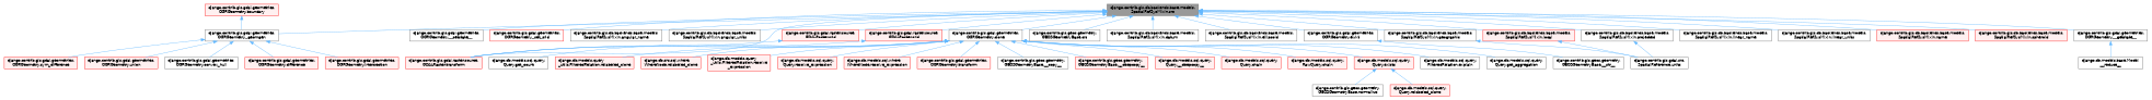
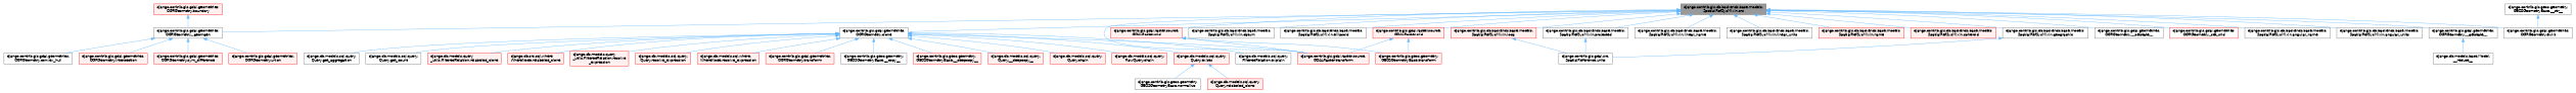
  digraph {
    rankdir=TB
    node [color=red fillcolor=white fontname=Helvetica fontsize=10 shape=box style=filled]
    edge [color=steelblue1 dir=back fontname=Helvetica fontsize=10 labelfontname=Helvetica labelfontsize=10 style=solid]
    n1 [color=gray40 fillcolor=grey60 fontcolor=black height=0.2 label="django.contrib.gis.db.backends.base.models.\lSpatialRefSysMixin.srs" width=0.4]
    n2 [color=grey40 height=0.2 label="django.contrib.gis.gdal.geometries.\lOGRGeometry.__getstate__" width=0.4]
    n3 [color=grey40 height=0.2 label="django.contrib.gis.gdal.geometries.\lOGRGeometry.__setstate__" width=0.4]
    n4 [color=grey40 height=0.2 label="django.contrib.gis.gdal.geometries.\lOGRGeometry._geomgen" width=0.4]
    n5 [height=0.2 label="django.contrib.gis.gdal.geometries.\lOGRGeometry._set_srid" width=0.4]
    n6 [color=grey40 height=0.2 label="django.contrib.gis.db.backends.base.models.\lSpatialRefSysMixin.angular_name" width=0.4]
    n7 [color=grey40 height=0.2 label="django.contrib.gis.db.backends.base.models.\lSpatialRefSysMixin.angular_units" width=0.4]
    n8 [color=grey40 height=0.2 label="django.contrib.gis.gdal.geometries.\lOGRGeometry.clone" width=0.4]
    n9 [fillcolor="#FFF0F0" height=0.2 label="django.contrib.gis.gdal.raster.source.\lGDALRaster.transform" width=0.4]
-   n10 [color=grey40 height=0.2 label="django.contrib.gis.geos.geometry.\lGEOSGeometryBase.crs" width=0.4]
    n11 [color=grey40 height=0.2 label="django.contrib.gis.db.backends.base.models.\lSpatialRefSysMixin.datum" width=0.4]
    n12 [color=grey40 height=0.2 label="django.contrib.gis.db.backends.base.models.\lSpatialRefSysMixin.ellipsoid" width=0.4]
    n13 [color=grey40 height=0.2 label="django.contrib.gis.gdal.geometries.\lOGRGeometry.ewkt" width=0.4]
    n14 [color=grey40 height=0.2 label="django.contrib.gis.db.backends.base.models.\lSpatialRefSysMixin.geographic" width=0.4]
    n15 [color=grey40 height=0.2 label="django.contrib.gis.db.backends.base.models.\lSpatialRefSysMixin.linear_name" width=0.4]
    n16 [color=grey40 height=0.2 label="django.contrib.gis.db.backends.base.models.\lSpatialRefSysMixin.linear_units" width=0.4]
    n17 [fillcolor="#FFF0F0" height=0.2 label="django.contrib.gis.db.backends.base.models.\lSpatialRefSysMixin.local" width=0.4]
    n18 [fillcolor="#FFF0F0" height=0.2 label="django.contrib.gis.db.backends.base.models.\lSpatialRefSysMixin.name" width=0.4]
    n19 [color=grey40 height=0.2 label="django.contrib.gis.db.backends.base.models.\lSpatialRefSysMixin.projected" width=0.4]
    n20 [fillcolor="#FFF0F0" height=0.2 label="django.contrib.gis.db.backends.base.models.\lSpatialRefSysMixin.spheroid" width=0.4]
    n21 [fillcolor="#FFF0F0" height=0.2 label="django.contrib.gis.gdal.raster.source.\lGDALRaster.srid" width=0.4]
    n22 [fillcolor="#FFF0F0" height=0.2 label="django.contrib.gis.gdal.raster.source.\lGDALRaster.srid" width=0.4]
    n23 [color=grey40 height=0.2 label="django.db.models.base.Model.\l__reduce__" width=0.4]
    n24 [color=grey40 height=0.2 label="django.contrib.gis.gdal.geometries.\lOGRGeometry.convex_hull" width=0.4]
-   n25 [fillcolor="#FFF0F0" height=0.2 label="django.contrib.gis.gdal.geometries.\lOGRGeometry.difference" width=0.4]
    n26 [fillcolor="#FFF0F0" height=0.2 label="django.contrib.gis.gdal.geometries.\lOGRGeometry.intersection" width=0.4]
    n27 [fillcolor="#FFF0F0" height=0.2 label="django.contrib.gis.gdal.geometries.\lOGRGeometry.sym_difference" width=0.4]
    n28 [fillcolor="#FFF0F0" height=0.2 label="django.contrib.gis.gdal.geometries.\lOGRGeometry.union" width=0.4]
    n29 [color=grey40 height=0.2 label="django.contrib.gis.geos.geometry.\lGEOSGeometryBase.__copy__" width=0.4]
    n30 [fillcolor="#FFF0F0" height=0.2 label="django.contrib.gis.geos.geometry.\lGEOSGeometryBase.__deepcopy__" width=0.4]
    n31 [fillcolor="#FFF0F0" height=0.2 label="django.db.models.sql.query.\lQuery.__deepcopy__" width=0.4]
    n32 [fillcolor="#FFF0F0" height=0.2 label="django.db.models.sql.query.\lQuery.chain" width=0.4]
    n33 [fillcolor="#FFF0F0" height=0.2 label="django.db.models.sql.query.\lRawQuery.chain" width=0.4]
    n34 [fillcolor="#FFF0F0" height=0.2 label="django.db.models.sql.query.\lQuery.exists" width=0.4]
    n35 [color=grey40 height=0.2 label="django.db.models.sql.query.\lFilteredRelation.explain" width=0.4]
    n36 [color=grey40 height=0.2 label="django.db.models.sql.query.\lQuery.get_aggregation" width=0.4]
    n37 [color=grey40 height=0.2 label="django.db.models.sql.query.\lQuery.get_count" width=0.4]
    n38 [fillcolor="#FFF0F0" height=0.2 label="django.db.models.query\l_utils.FilteredRelation.relabeled_clone" width=0.4]
    n39 [fillcolor="#FFF0F0" height=0.2 label="django.db.srs.sql.where.\lWhereNode.relabeled_clone" width=0.4]
    n40 [fillcolor="#FFF0F0" height=0.2 label="django.db.models.query\l_utils.FilteredRelation.resolve\l_expression" width=0.4]
    n41 [fillcolor="#FFF0F0" height=0.2 label="django.db.models.sql.query.\lQuery.resolve_expression" width=0.4]
    n42 [fillcolor="#FFF0F0" height=0.2 label="django.db.models.sql.where.\lWhereNode.resolve_expression" width=0.4]
    n43 [fillcolor="#FFF0F0" height=0.2 label="django.contrib.gis.gdal.geometries.\lOGRGeometry.transform" width=0.4]
    n44 [color=grey40 height=0.2 label="django.contrib.gis.geos.geometry.\lGEOSGeometryBase.__str__" width=0.4]
    n45 [color=grey40 height=0.2 label="django.contrib.gis.gdal.srs.\lSpatialReference.units" width=0.4]
+   n46 [fillcolor="#FFF0F0" height=0.2 label="django.contrib.gis.geos.geometry.\lGEOSGeometryBase.transform" width=0.4]
    n47 [fillcolor="#FFF0F0" height=0.2 label="django.contrib.gis.gdal.geometries.\lOGRGeometry.boundary" width=0.4]
    n48 [color=grey40 height=0.2 label="django.contrib.gis.geos.geometry.\lGEOSGeometryBase.normalize" width=0.4]
    n49 [fillcolor="#FFF0F0" height=0.2 label="django.db.models.sql.query.\lQuery.relabeled_clone" width=0.4]
    n1 -> n2
    n1 -> n3
    n1 -> n4
    n1 -> n5
    n1 -> n6
    n1 -> n7
    n1 -> n8
    n1 -> n9
-   n1 -> n10
    n1 -> n11
    n1 -> n12
    n1 -> n13
    n1 -> n14
    n1 -> n15
    n1 -> n16
    n1 -> n17
    n1 -> n18
    n1 -> n19
    n1 -> n20
    n1 -> n21
    n1 -> n22
    n2 -> n23
    n4 -> n24
-   n4 -> n25
    n4 -> n26
    n4 -> n27
    n4 -> n28
    n8 -> n9
    n8 -> n29
    n8 -> n30
    n8 -> n31
    n8 -> n32
    n8 -> n33
    n8 -> n34
    n8 -> n35
    n8 -> n36
    n8 -> n37
    n8 -> n38
    n8 -> n39
    n8 -> n40
    n8 -> n41
    n8 -> n42
    n8 -> n43
-   n13 -> n44
+   n44 -> n13
    n14 -> n45
    n17 -> n45
    n19 -> n45
    n21 -> n9
+   n21 -> n46
    n22 -> n9
+   n22 -> n46
    n34 -> n48
    n34 -> n49
    n47 -> n4
  }
